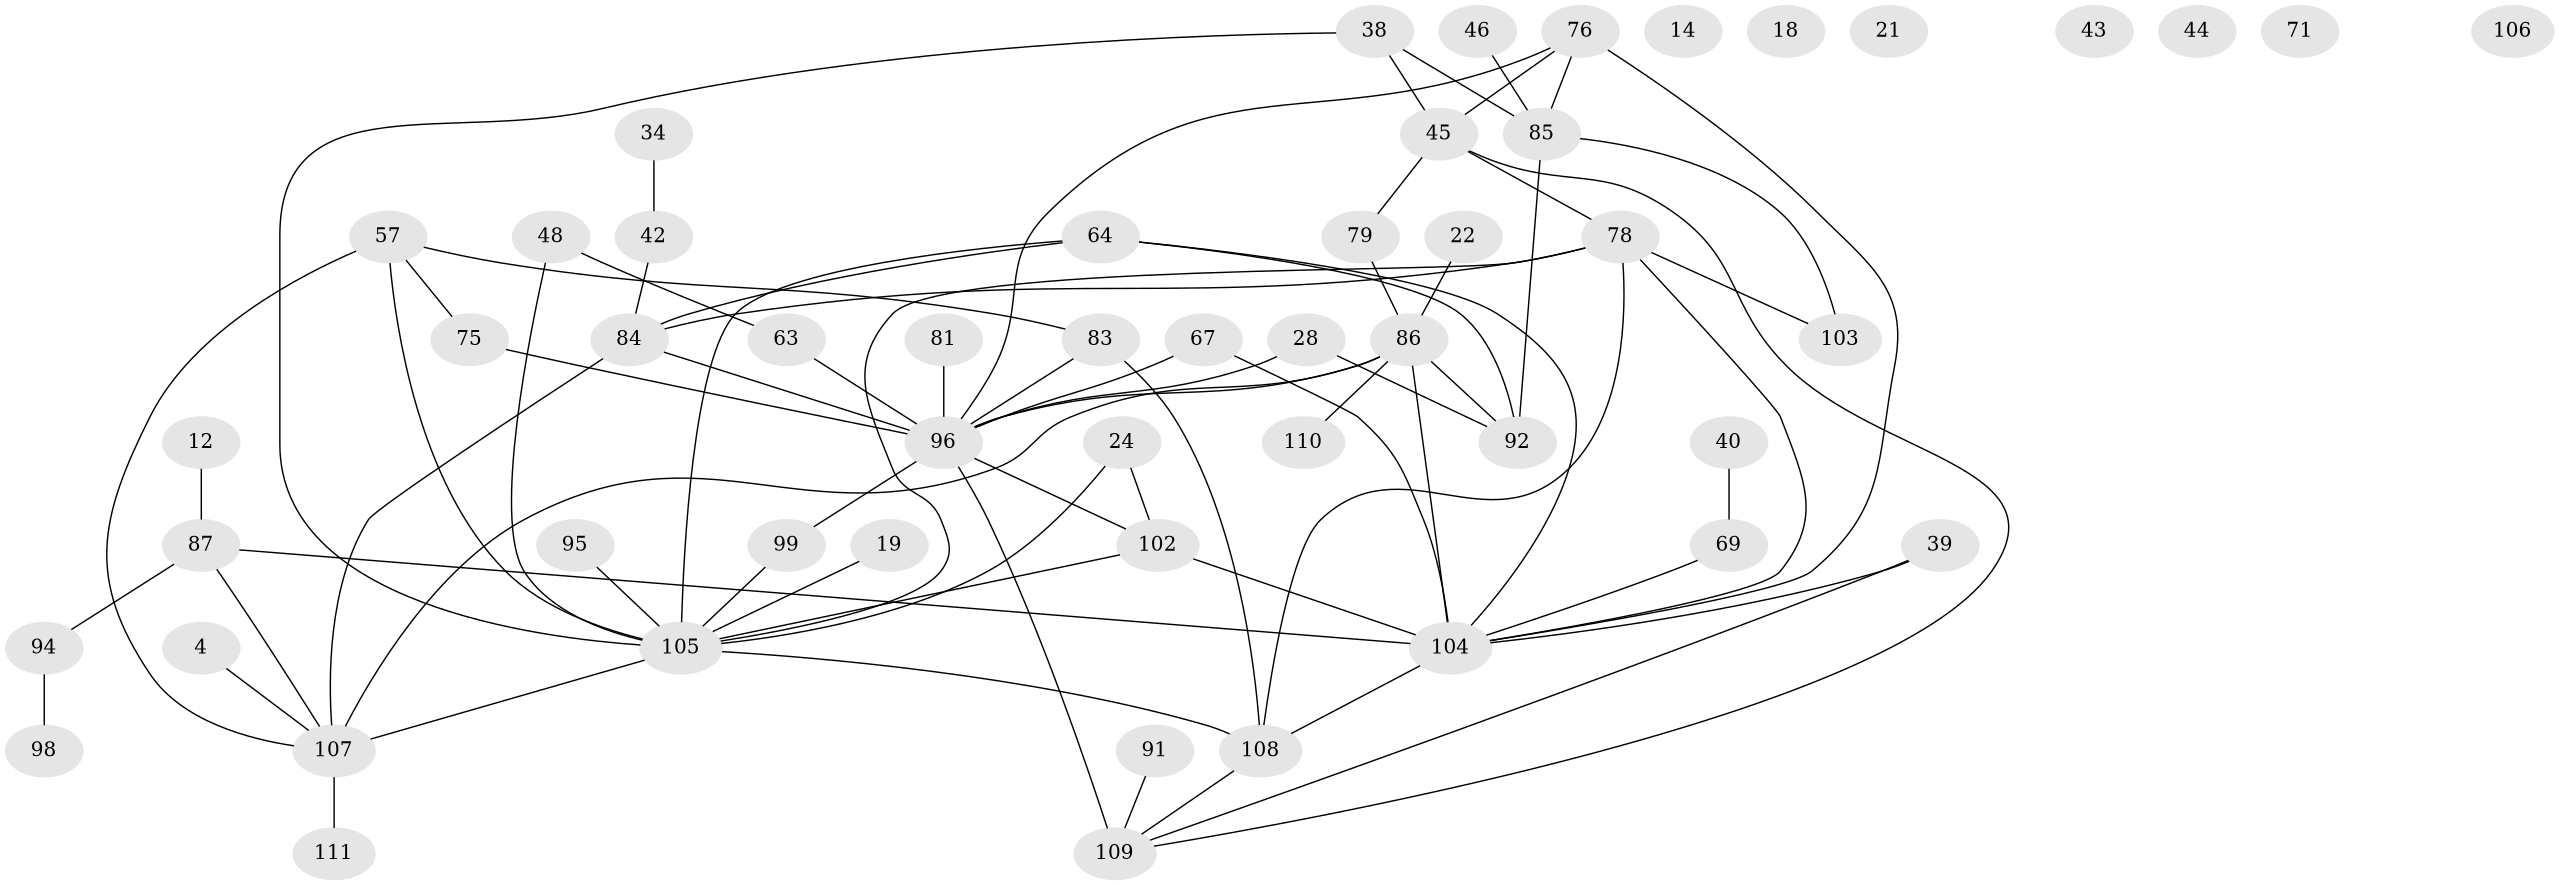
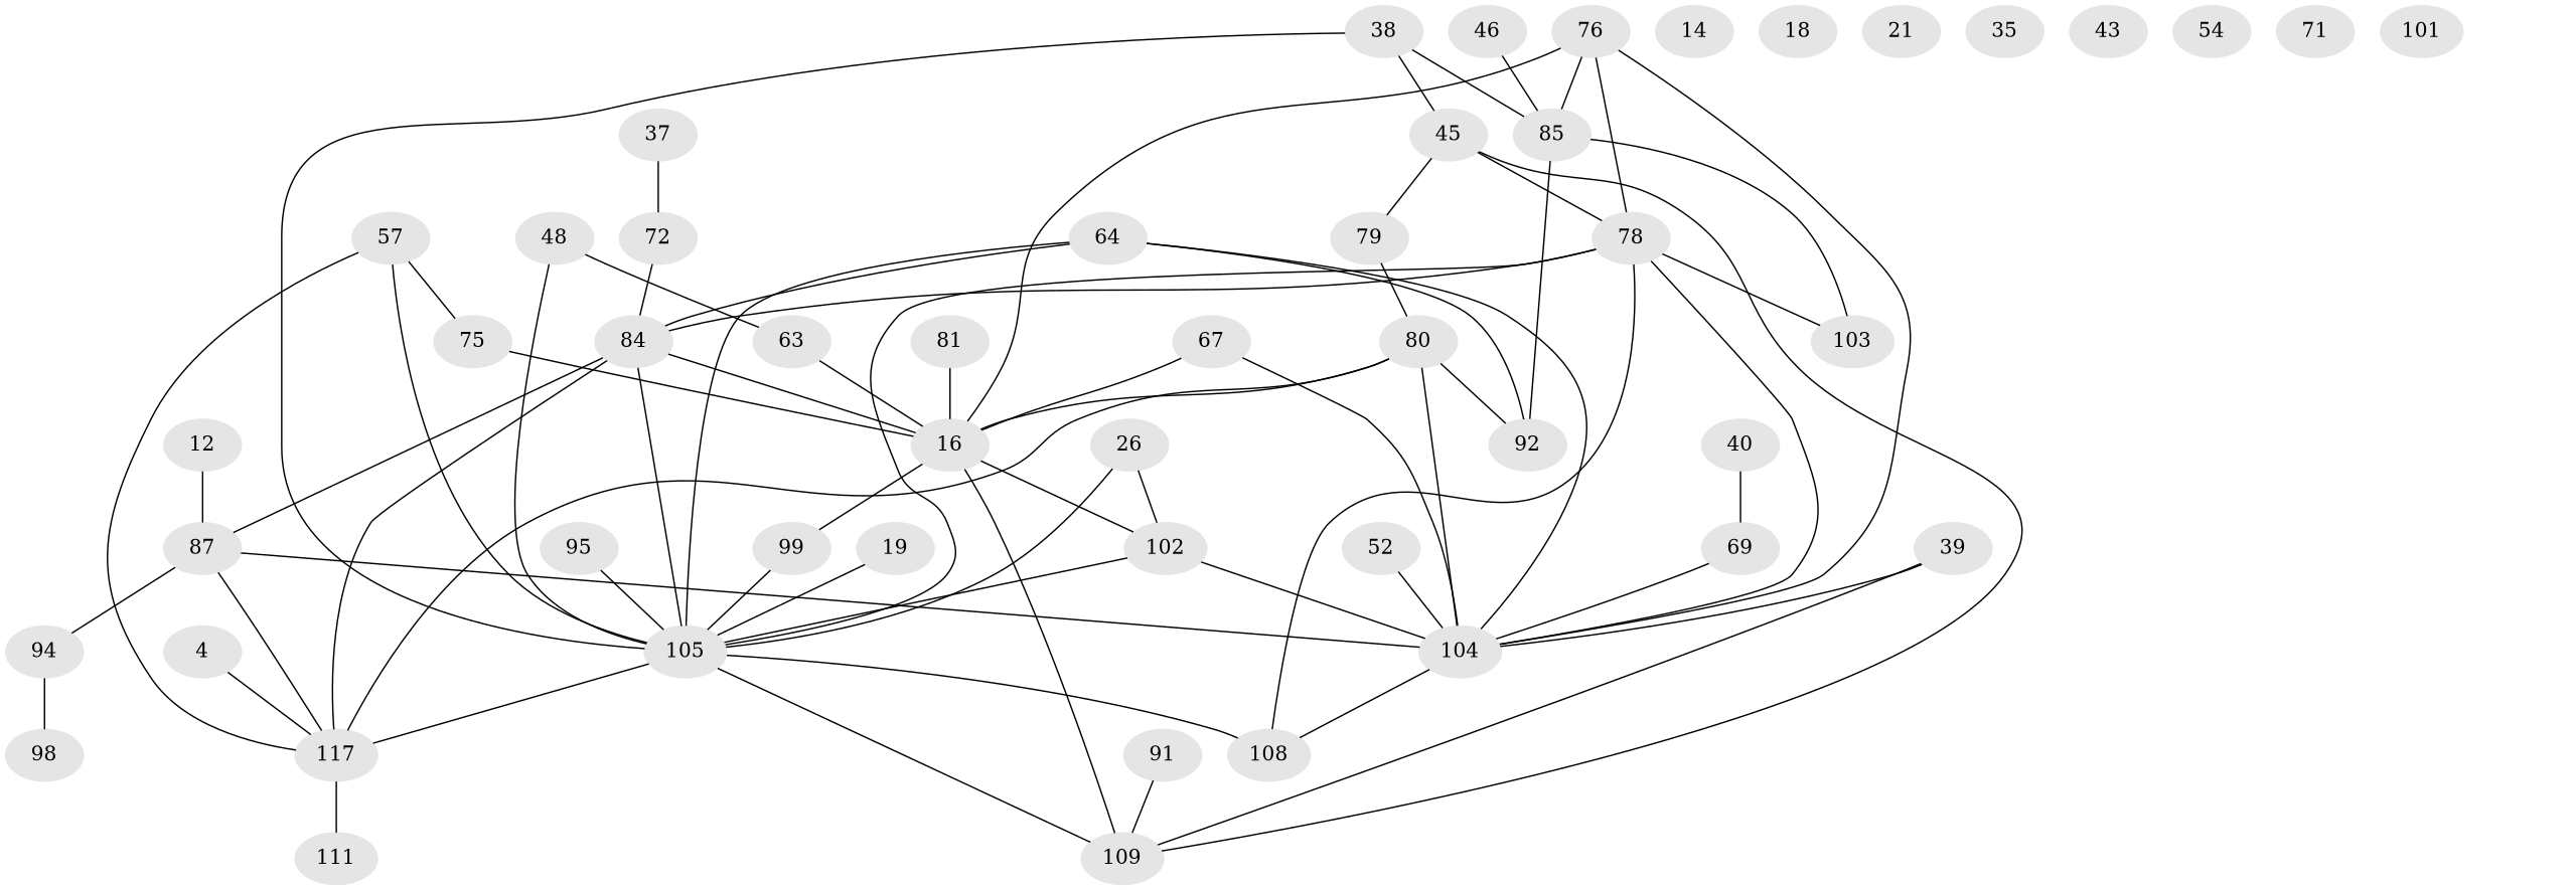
  graph {
    node [color=gray90 style=filled]
-   107 [super="+77+73+7+90"]
+   107 [super="+77+73+7+90" label=117]
    111
    4
    87 [super="+37"]
    12
    14
    18
    105 [super="+55+66+68+89"]
    109 [super="+97"]
    108 [super="+16"]
    19
    21
-   86 [super="+61+74"]
+   86 [super="+61+74" label=80]
    92 [super="+65"]
-   96 [super="+13+82"]
+   96 [super="+13+82" label=16]
    104 [super="+15+93+62"]
-   110
-   22
-   24
+   24 [label=26]
    102 [super="+100"]
-   28
    99 [super="+88"]
-   34
-   72 [label=42]
+   34 [label=37]
+   72
    84 [super="+26+47+60+31"]
+   35
    45 [super="+9+30"]
    78 [super="+70"]
    79
    38
    85 [super="+32"]
    103
    94
    39
    40
    69
    43
-   44
+   44 [label=54]
    46 [super="+17"]
    63 [super="+11"]
    48
+   52
    57 [super="+27"]
    75
-   83
    64
    67
    71
    76 [super="+56"]
    81
    98
    91
    95
-   106
+   101
    107 -- 111
    4 -- 107
    87 -- 107
    87 -- 104 [weight=2]
    87 -- 94
    12 -- 87
    105 -- 107
-   108 -- 109
+   105 -- 109
    105 -- 108 [weight=2]
    19 -- 105
    86 -- 107 [weight=3]
    86 -- 92
    86 -- 96
    86 -- 104 [weight=2]
-   86 -- 110
    96 -- 109 [weight=3]
    96 -- 102
    96 -- 99
    104 -- 108 [weight=2]
-   22 -- 86
    24 -- 105
    24 -- 102
    102 -- 105
    102 -- 104
-   28 -- 92
-   28 -- 96
    99 -- 105 [weight=2]
    34 -- 72
    72 -- 84
    84 -- 107 [weight=2]
+   84 -- 87 [weight=2]
+   84 -- 105 [weight=3]
    84 -- 96 [weight=3]
    45 -- 109
    45 -- 78
    45 -- 79
    78 -- 105
    78 -- 108
    78 -- 104
    78 -- 84 [weight=2]
    78 -- 103 [weight=2]
    79 -- 86
    38 -- 105
    38 -- 45
    38 -- 85
    85 -- 92 [weight=2]
    85 -- 103
    94 -- 98
    39 -- 109
    39 -- 104
    40 -- 69
    69 -- 104
    46 -- 85
    63 -- 96
    48 -- 105
    48 -- 63
+   52 -- 104
    57 -- 107
    57 -- 105 [weight=3]
    57 -- 75
-   57 -- 83
    75 -- 96
-   83 -- 108
-   83 -- 96
    64 -- 105
    64 -- 92
    64 -- 104
    64 -- 84 [weight=2]
    67 -- 96
    67 -- 104
    76 -- 96
    76 -- 104
-   76 -- 45 [weight=2]
+   76 -- 78 [weight=2]
    76 -- 85 [weight=2]
    81 -- 96
    91 -- 109
    95 -- 105
  }
